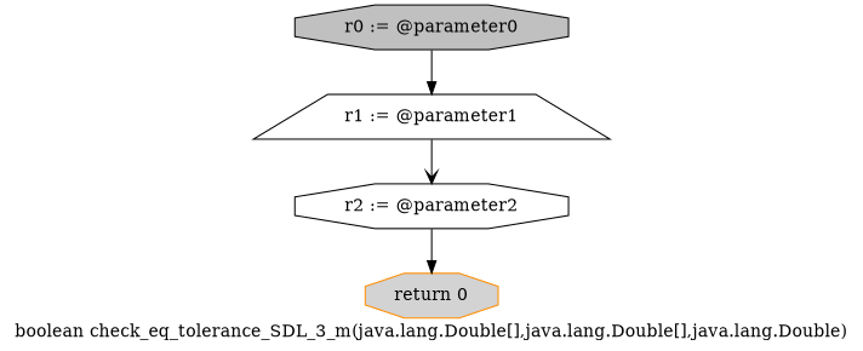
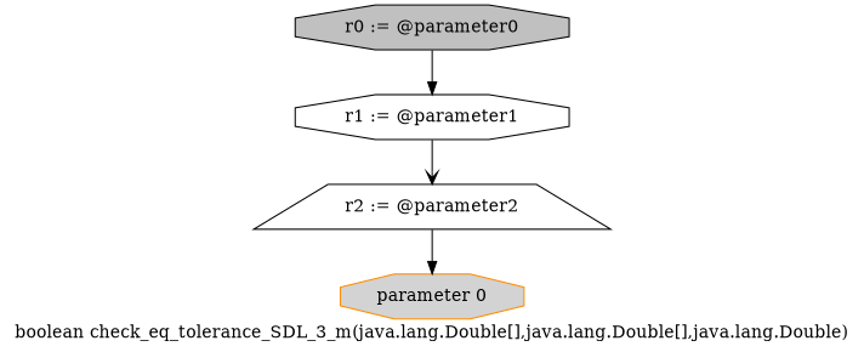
  digraph {
    label="boolean check_eq_tolerance_SDL_3_m(java.lang.Double[],java.lang.Double[],java.lang.Double)"
    node [color=black shape=octagon]
    edge [arrowhead=normal]
    n1 [fillcolor=gray label="r0 := @parameter0" style=filled]
-   n2 [label="r1 := @parameter1" shape=trapezium]
-   n3 [label="r2 := @parameter2"]
-   n4 [color=darkorange fillcolor=lightgray label="return 0" style=filled]
+   n2 [label="r1 := @parameter1"]
+   n3 [label="r2 := @parameter2" shape=trapezium]
+   n4 [color=darkorange fillcolor=lightgray label="parameter 0" style=filled]
    n1 -> n2
    n2 -> n3 [arrowhead=vee]
    n3 -> n4
  }
